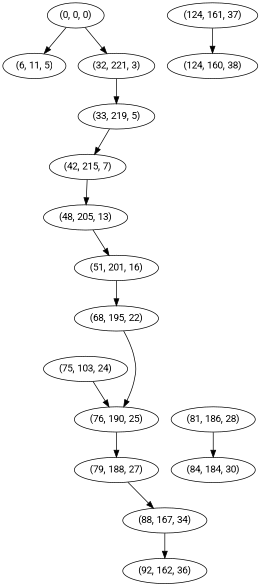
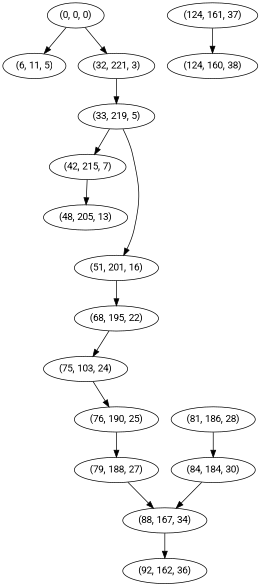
  digraph {
    fontname=Roboto
    node [fontname=Roboto]
    edge [fontname=Roboto]
    "(0, 0, 0)"
    "(6, 11, 5)"
    "(32, 221, 3)"
    n4 [label="(33, 219, 5)"]
    "(42, 215, 7)"
    "(48, 205, 13)"
    "(51, 201, 16)"
    "(68, 195, 22)"
    n9 [label="(75, 103, 24)"]
    "(76, 190, 25)"
    "(79, 188, 27)"
    "(88, 167, 34)"
    "(81, 186, 28)"
    "(84, 184, 30)"
    "(92, 162, 36)"
    n16 [label="(124, 160, 38)"]
    "(124, 161, 37)"
    "(0, 0, 0)" -> "(6, 11, 5)"
    "(0, 0, 0)" -> "(32, 221, 3)"
    "(32, 221, 3)" -> n4
    n4 -> "(42, 215, 7)"
    "(42, 215, 7)" -> "(48, 205, 13)"
-   "(48, 205, 13)" -> "(51, 201, 16)"
+   n4 -> "(51, 201, 16)"
    "(51, 201, 16)" -> "(68, 195, 22)"
-   "(68, 195, 22)" -> "(76, 190, 25)"
+   "(68, 195, 22)" -> n9
    n9 -> "(76, 190, 25)"
    "(76, 190, 25)" -> "(79, 188, 27)"
    "(79, 188, 27)" -> "(88, 167, 34)"
    "(88, 167, 34)" -> "(92, 162, 36)"
    "(81, 186, 28)" -> "(84, 184, 30)"
+   "(84, 184, 30)" -> "(88, 167, 34)"
    "(124, 161, 37)" -> n16
  }
